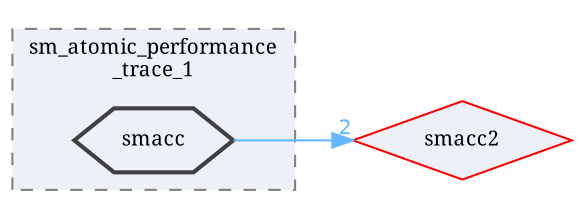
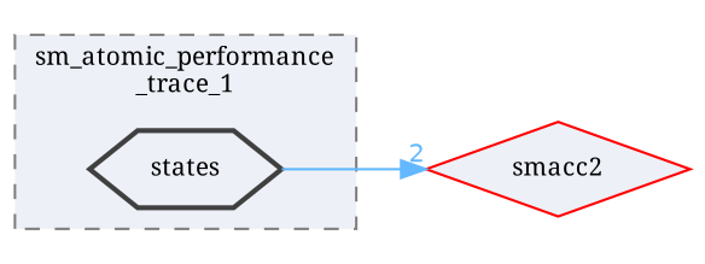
  digraph {
    compound=true
    rankdir=LR
    fontname="Noto Serif"
    node [fillcolor="#edf0f7" fontname="Noto Serif" fontsize=10]
-   n1 [color=grey25 height=0.2 label=smacc shape=hexagon style="filled,bold" width=0.4]
+   n1 [color=grey25 height=0.2 label=states shape=hexagon style="filled,bold" width=0.4]
    n2 [color=red height=0.2 label=smacc2 shape=diamond style=filled width=0.4]
    subgraph cluster_1 {
      bgcolor="#edf0f7"
      fontsize=10
      label="sm_atomic_performance\l_trace_1"
      pencolor=grey50
      style="filled,dashed"
      n1
    }
    n1 -> n2 [color=steelblue1 fontcolor=steelblue1 fontname="Noto Serif" fontsize=10 headlabel=2 labeldistance=1.5 labelfontname=Helvetica labelfontsize=10]
  }
